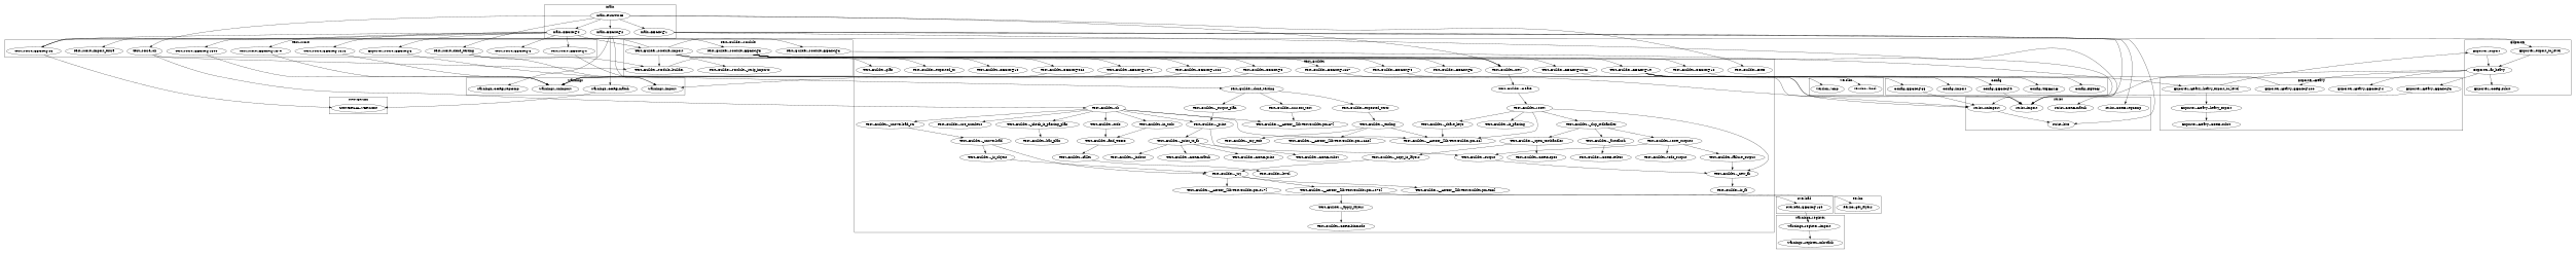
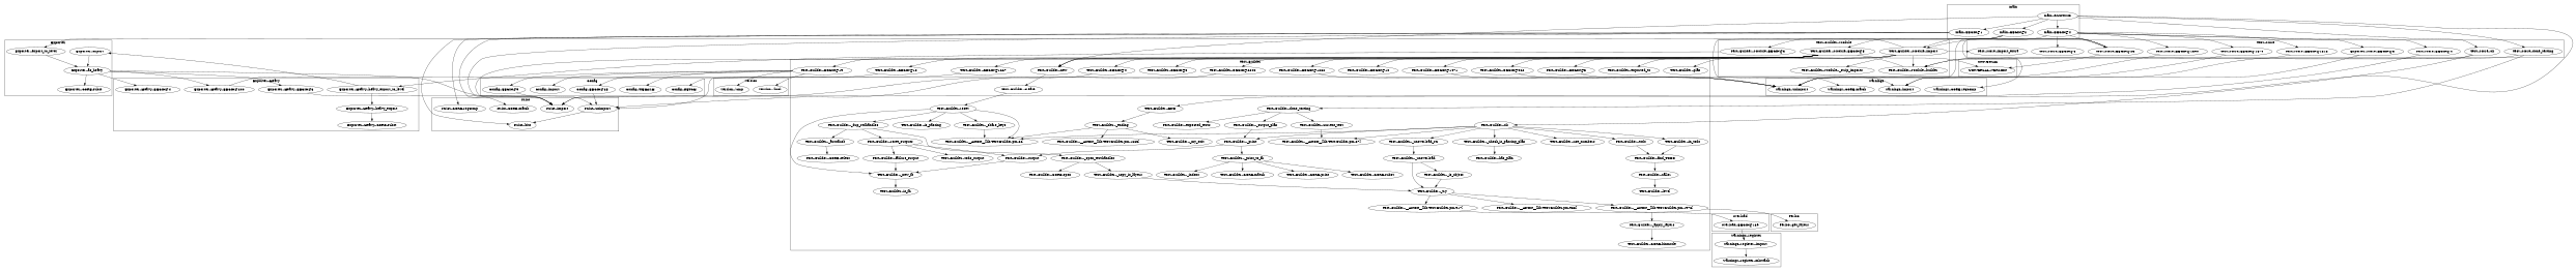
  digraph {
    "strict::CORE:match"
    "strict::unimport"
    "strict::bits"
    "strict::import"
    "strict::CORE:regcomp"
    "warnings::register::import"
    "warnings::register::mkMask"
    "Config::FETCH"
    "Config::TIEHASH"
    "Config::BEGIN@35"
    "Config::import"
    "Config::BEGIN@9"
    "Test::More::BEGIN@1313"
    "Test::More::ok"
    n15 [label="Exporter::More::BEGIN@5"]
    "Test::More::BEGIN@4"
    "Test::More::BEGIN@1390"
    "Test::More::done_testing"
    "Test::More::BEGIN@1679"
    "Test::More::BEGIN@3"
    "Test::More::BEGIN@23"
    "Test::More::import_extra"
    "UNIVERSAL::VERSION"
    "PerlIO::get_layers"
    "warnings::CORE:match"
    "warnings::import"
    "warnings::unimport"
    "warnings::CORE:regcomp"
    "main::BEGIN@4"
    "main::BEGIN@2"
    "main::RUNTIME"
    "main::BEGIN@1"
    "Test::Builder::Module::BEGIN@3"
    "Test::Builder::Module::builder"
    "Test::Builder::Module::_strip_imports"
    "Test::Builder::Module::import"
    "Test::Builder::Module::BEGIN@5"
    "Test::Builder::is_fh"
    "Test::Builder::failure_output"
    "Test::Builder::__ANON__[lib/Test/Builder.pm:1665]"
    "Test::Builder::ok"
    "Test::Builder::_share_keys"
    "Test::Builder::CORE:select"
    "Test::Builder::_ending"
    "Test::Builder::_is_object"
    "Test::Builder::CORE:open"
    "Test::Builder::END"
    "Test::Builder::BEGIN@3"
    "Test::Builder::expected_tests"
    "Test::Builder::__ANON__[lib/Test/Builder.pm:67]"
    "Test::Builder::caller"
    "Test::Builder::_print"
    "Test::Builder::_dup_stdhandles"
    "Test::Builder::_apply_layers"
    "Test::Builder::BEGIN@1282"
    "Test::Builder::BEGIN@19"
    "Test::Builder::_check_is_passing_plan"
    "Test::Builder::current_test"
    "Test::Builder::reset_outputs"
    "Test::Builder::_autoflush"
    "Test::Builder::use_numbers"
    "Test::Builder::BEGIN@18"
    "Test::Builder::_open_testhandles"
    "Test::Builder::BEGIN@1667"
    "Test::Builder::_copy_io_layers"
    "Test::Builder::CORE:match"
    "Test::Builder::BEGIN@4"
    "Test::Builder::_print_to_fh"
    "Test::Builder::plan"
    "Test::Builder::__ANON__[lib/Test/Builder.pm:917]"
    "Test::Builder::has_plan"
    "Test::Builder::BEGIN@2248"
    "Test::Builder::done_testing"
    "Test::Builder::_my_exit"
    "Test::Builder::_try"
    "Test::Builder::in_todo"
    "Test::Builder::todo_output"
    "Test::Builder::is_passing"
    "Test::Builder::BEGIN@10"
    "Test::Builder::BEGIN@1471"
    "Test::Builder::_unoverload"
    "Test::Builder::_new_fh"
    "Test::Builder::CORE:binmode"
    "Test::Builder::exported_to"
    "Test::Builder::_output_plan"
    "Test::Builder::BEGIN@962"
    "Test::Builder::find_TODO"
    "Test::Builder::level"
    "Test::Builder::CORE:print"
    "Test::Builder::__ANON__[lib/Test/Builder.pm:933]"
    "Test::Builder::BEGIN@5"
    "Test::Builder::_unoverload_str"
    "Test::Builder::__ANON__[lib/Test/Builder.pm:66]"
    "Test::Builder::__ANON__[lib/Test/Builder.pm:1973]"
    "Test::Builder::todo"
    "Test::Builder::create"
    "Test::Builder::CORE:subst"
    "Test::Builder::_indent"
    "Test::Builder::reset"
    "Test::Builder::output"
    "Test::Builder::new"
    "Exporter::Heavy::CORE:subst"
    "Exporter::Heavy::heavy_export"
    "Exporter::Heavy::heavy_export_to_level"
    "Exporter::Heavy::BEGIN@200"
    "Exporter::Heavy::BEGIN@3"
    "Exporter::Heavy::BEGIN@4"
    "Exporter::export_to_level"
    "Exporter::export"
    "Exporter::as_heavy"
    "Exporter::CORE:subst"
    "overload::BEGIN@139"
    "version::(bool"
    "version::(cmp"
    subgraph cluster_1 {
      label="strict"
      "strict::CORE:match"
      "strict::unimport"
      "strict::bits"
      "strict::import"
      "strict::CORE:regcomp"
    }
    subgraph cluster_2 {
      label="warnings::register"
      "warnings::register::import"
      "warnings::register::mkMask"
    }
    subgraph cluster_3 {
      label=Config
      "Config::FETCH"
      "Config::TIEHASH"
      "Config::BEGIN@35"
      "Config::import"
      "Config::BEGIN@9"
    }
    subgraph cluster_4 {
      label="Test::More"
      "Test::More::BEGIN@1313"
      "Test::More::ok"
      n15
      "Test::More::BEGIN@4"
      "Test::More::BEGIN@1390"
      "Test::More::done_testing"
      "Test::More::BEGIN@1679"
      "Test::More::BEGIN@3"
      "Test::More::BEGIN@23"
      "Test::More::import_extra"
    }
    subgraph cluster_5 {
      label=UNIVERSAL
      "UNIVERSAL::VERSION"
    }
    subgraph cluster_6 {
      label=PerlIO
      "PerlIO::get_layers"
    }
    subgraph cluster_7 {
      label=warnings
      "warnings::CORE:match"
      "warnings::import"
      "warnings::unimport"
      "warnings::CORE:regcomp"
    }
    subgraph cluster_8 {
      label=main
      "main::BEGIN@4"
      "main::BEGIN@2"
      "main::RUNTIME"
      "main::BEGIN@1"
    }
    subgraph cluster_9 {
      label="Test::Builder::Module"
      "Test::Builder::Module::BEGIN@3"
      "Test::Builder::Module::builder"
      "Test::Builder::Module::_strip_imports"
      "Test::Builder::Module::import"
      "Test::Builder::Module::BEGIN@5"
    }
    subgraph cluster_10 {
      label="Test::Builder"
      "Test::Builder::is_fh"
      "Test::Builder::failure_output"
      "Test::Builder::__ANON__[lib/Test/Builder.pm:1665]"
      "Test::Builder::ok"
      "Test::Builder::_share_keys"
      "Test::Builder::CORE:select"
      "Test::Builder::_ending"
      "Test::Builder::_is_object"
      "Test::Builder::CORE:open"
      "Test::Builder::END"
      "Test::Builder::BEGIN@3"
      "Test::Builder::expected_tests"
      "Test::Builder::__ANON__[lib/Test/Builder.pm:67]"
      "Test::Builder::caller"
      "Test::Builder::_print"
      "Test::Builder::_dup_stdhandles"
      "Test::Builder::_apply_layers"
      "Test::Builder::BEGIN@1282"
      "Test::Builder::BEGIN@19"
      "Test::Builder::_check_is_passing_plan"
      "Test::Builder::current_test"
      "Test::Builder::reset_outputs"
      "Test::Builder::_autoflush"
      "Test::Builder::use_numbers"
      "Test::Builder::BEGIN@18"
      "Test::Builder::_open_testhandles"
      "Test::Builder::BEGIN@1667"
      "Test::Builder::_copy_io_layers"
      "Test::Builder::CORE:match"
      "Test::Builder::BEGIN@4"
      "Test::Builder::_print_to_fh"
      "Test::Builder::plan"
      "Test::Builder::__ANON__[lib/Test/Builder.pm:917]"
      "Test::Builder::has_plan"
      "Test::Builder::BEGIN@2248"
      "Test::Builder::done_testing"
      "Test::Builder::_my_exit"
      "Test::Builder::_try"
      "Test::Builder::in_todo"
      "Test::Builder::todo_output"
      "Test::Builder::is_passing"
      "Test::Builder::BEGIN@10"
      "Test::Builder::BEGIN@1471"
      "Test::Builder::_unoverload"
      "Test::Builder::_new_fh"
      "Test::Builder::CORE:binmode"
      "Test::Builder::exported_to"
      "Test::Builder::_output_plan"
      "Test::Builder::BEGIN@962"
      "Test::Builder::find_TODO"
      "Test::Builder::level"
      "Test::Builder::CORE:print"
      "Test::Builder::__ANON__[lib/Test/Builder.pm:933]"
      "Test::Builder::BEGIN@5"
      "Test::Builder::_unoverload_str"
      "Test::Builder::__ANON__[lib/Test/Builder.pm:66]"
      "Test::Builder::__ANON__[lib/Test/Builder.pm:1973]"
      "Test::Builder::todo"
      "Test::Builder::create"
      "Test::Builder::CORE:subst"
      "Test::Builder::_indent"
      "Test::Builder::reset"
      "Test::Builder::output"
      "Test::Builder::new"
    }
    subgraph cluster_11 {
      label="Exporter::Heavy"
      "Exporter::Heavy::CORE:subst"
      "Exporter::Heavy::heavy_export"
      "Exporter::Heavy::heavy_export_to_level"
      "Exporter::Heavy::BEGIN@200"
      "Exporter::Heavy::BEGIN@3"
      "Exporter::Heavy::BEGIN@4"
    }
    subgraph cluster_12 {
      label=Exporter
      "Exporter::export_to_level"
      "Exporter::export"
      "Exporter::as_heavy"
      "Exporter::CORE:subst"
    }
    subgraph cluster_13 {
      label=overload
      "overload::BEGIN@139"
    }
    subgraph cluster_14 {
      label=version
      "version::(bool"
      "version::(cmp"
    }
    "strict::unimport" -> "strict::bits"
    "warnings::register::import" -> "warnings::register::mkMask"
    "Config::BEGIN@35" -> "strict::unimport"
    "Config::BEGIN@9" -> "strict::import"
    "Test::More::BEGIN@1313" -> "warnings::unimport"
    "Test::More::ok" -> "Test::Builder::Module::builder"
    "Test::More::ok" -> "Test::Builder::ok"
    n15 -> "warnings::import"
    "Test::More::BEGIN@4" -> "strict::import"
    "Test::More::BEGIN@1390" -> "warnings::unimport"
    "Test::More::done_testing" -> "Test::Builder::Module::builder"
    "Test::More::done_testing" -> "Test::Builder::done_testing"
    "Test::More::BEGIN@1679" -> "warnings::unimport"
    "Test::More::BEGIN@23" -> "UNIVERSAL::VERSION"
    "Test::More::BEGIN@23" -> "Test::Builder::Module::BEGIN@3"
+   "Test::More::BEGIN@23" -> "Test::Builder::Module::import"
    "Test::More::BEGIN@23" -> "Test::Builder::Module::BEGIN@5"
    "main::BEGIN@4" -> "Test::More::BEGIN@1313"
    "main::BEGIN@4" -> n15
    "main::BEGIN@4" -> "Test::More::BEGIN@4"
    "main::BEGIN@4" -> "Test::More::BEGIN@1390"
    "main::BEGIN@4" -> "Test::More::BEGIN@1679"
    "main::BEGIN@4" -> "Test::More::BEGIN@3"
    "main::BEGIN@4" -> "Test::More::BEGIN@23"
    "main::BEGIN@4" -> "Test::Builder::Module::import"
    "main::BEGIN@2" -> "warnings::CORE:match"
    "main::BEGIN@2" -> "warnings::import"
    "main::BEGIN@2" -> "warnings::CORE:regcomp"
    "main::RUNTIME" -> "Test::More::ok"
    "main::RUNTIME" -> "Test::More::done_testing"
    "main::RUNTIME" -> "main::BEGIN@4"
    "main::RUNTIME" -> "main::BEGIN@2"
    "main::RUNTIME" -> "main::BEGIN@1"
    "main::RUNTIME" -> "Test::Builder::END"
    "main::RUNTIME" -> "Test::Builder::new"
    "main::BEGIN@1" -> "strict::CORE:match"
    "main::BEGIN@1" -> "strict::bits"
    "main::BEGIN@1" -> "strict::import"
    "main::BEGIN@1" -> "strict::CORE:regcomp"
    "Test::Builder::Module::BEGIN@3" -> "strict::import"
    "Test::Builder::Module::builder" -> "Test::Builder::new"
    "Test::Builder::Module::import" -> "Test::More::import_extra"
    "Test::Builder::Module::import" -> "Test::Builder::Module::builder"
    "Test::Builder::Module::import" -> "Test::Builder::Module::_strip_imports"
    "Test::Builder::Module::import" -> "Test::Builder::plan"
    "Test::Builder::Module::import" -> "Test::Builder::exported_to"
    "Test::Builder::Module::import" -> "Exporter::Heavy::heavy_export_to_level"
    "Test::Builder::Module::import" -> "Exporter::export_to_level"
-   "warnings::CORE:match" -> "UNIVERSAL::VERSION"
+   "Test::Builder::Module::BEGIN@5" -> "UNIVERSAL::VERSION"
    "Test::Builder::Module::BEGIN@5" -> "Test::Builder::BEGIN@3"
    "Test::Builder::Module::BEGIN@5" -> "Test::Builder::BEGIN@1282"
    "Test::Builder::Module::BEGIN@5" -> "Test::Builder::BEGIN@19"
    "Test::Builder::Module::BEGIN@5" -> "Test::Builder::BEGIN@18"
    "Test::Builder::Module::BEGIN@5" -> "Test::Builder::BEGIN@1667"
    "Test::Builder::Module::BEGIN@5" -> "Test::Builder::BEGIN@4"
    "Test::Builder::Module::BEGIN@5" -> "Test::Builder::BEGIN@2248"
    "Test::Builder::Module::BEGIN@5" -> "Test::Builder::BEGIN@10"
    "Test::Builder::Module::BEGIN@5" -> "Test::Builder::BEGIN@1471"
    "Test::Builder::Module::BEGIN@5" -> "Test::Builder::BEGIN@962"
    "Test::Builder::Module::BEGIN@5" -> "Test::Builder::BEGIN@5"
    "Test::Builder::Module::BEGIN@5" -> "Test::Builder::new"
    "Test::Builder::failure_output" -> "Test::Builder::_new_fh"
    "Test::Builder::ok" -> "Test::Builder::__ANON__[lib/Test/Builder.pm:67]"
    "Test::Builder::ok" -> "Test::Builder::_print"
    "Test::Builder::ok" -> "Test::Builder::_check_is_passing_plan"
    "Test::Builder::ok" -> "Test::Builder::use_numbers"
    "Test::Builder::ok" -> "Test::Builder::in_todo"
    "Test::Builder::ok" -> "Test::Builder::_unoverload_str"
    "Test::Builder::ok" -> "Test::Builder::__ANON__[lib/Test/Builder.pm:66]"
    "Test::Builder::ok" -> "Test::Builder::todo"
    "Test::Builder::_share_keys" -> "Test::Builder::__ANON__[lib/Test/Builder.pm:66]"
    "Test::Builder::_ending" -> "Test::Builder::__ANON__[lib/Test/Builder.pm:1665]"
    "Test::Builder::_ending" -> "Test::Builder::_my_exit"
    "Test::Builder::_ending" -> "Test::Builder::__ANON__[lib/Test/Builder.pm:66]"
    "Test::Builder::_is_object" -> "Test::Builder::_try"
-   "Test::Builder::expected_tests" -> "Test::Builder::_ending"
+   "Test::Builder::END" -> "Test::Builder::_ending"
    "Test::Builder::caller" -> "Test::Builder::level"
    "Test::Builder::_print" -> "Test::Builder::_print_to_fh"
    "Test::Builder::_print" -> "Test::Builder::output"
    "Test::Builder::_dup_stdhandles" -> "Test::Builder::reset_outputs"
    "Test::Builder::_dup_stdhandles" -> "Test::Builder::_autoflush"
    "Test::Builder::_dup_stdhandles" -> "Test::Builder::_open_testhandles"
    "Test::Builder::_apply_layers" -> "Test::Builder::CORE:binmode"
    "Test::Builder::BEGIN@1282" -> "warnings::unimport"
    "Test::Builder::BEGIN@19" -> "Config::TIEHASH"
    "Test::Builder::BEGIN@19" -> "Config::BEGIN@35"
    "Test::Builder::BEGIN@19" -> "Config::import"
    "Test::Builder::BEGIN@19" -> "Config::BEGIN@9"
    "Test::Builder::BEGIN@19" -> "version::(bool"
    "Test::Builder::BEGIN@19" -> "version::(cmp"
    "Test::Builder::_check_is_passing_plan" -> "Test::Builder::has_plan"
    "Test::Builder::current_test" -> "Test::Builder::__ANON__[lib/Test/Builder.pm:67]"
    "Test::Builder::reset_outputs" -> "Test::Builder::failure_output"
    "Test::Builder::reset_outputs" -> "Test::Builder::todo_output"
    "Test::Builder::reset_outputs" -> "Test::Builder::output"
    "Test::Builder::_autoflush" -> "Test::Builder::CORE:select"
    "Test::Builder::BEGIN@18" -> "Config::FETCH"
    "Test::Builder::_open_testhandles" -> "Test::Builder::CORE:open"
    "Test::Builder::_open_testhandles" -> "Test::Builder::_copy_io_layers"
    "Test::Builder::BEGIN@1667" -> "strict::unimport"
    "Test::Builder::_copy_io_layers" -> "Test::Builder::_try"
    "Test::Builder::BEGIN@4" -> "strict::import"
    "Test::Builder::_print_to_fh" -> "Test::Builder::CORE:match"
    "Test::Builder::_print_to_fh" -> "Test::Builder::CORE:print"
    "Test::Builder::_print_to_fh" -> "Test::Builder::CORE:subst"
    "Test::Builder::_print_to_fh" -> "Test::Builder::_indent"
    "Test::Builder::__ANON__[lib/Test/Builder.pm:917]" -> "overload::BEGIN@139"
    "Test::Builder::BEGIN@2248" -> "strict::unimport"
    "Test::Builder::done_testing" -> "Test::Builder::expected_tests"
    "Test::Builder::done_testing" -> "Test::Builder::current_test"
    "Test::Builder::done_testing" -> "Test::Builder::_output_plan"
    "Test::Builder::_try" -> "Test::Builder::__ANON__[lib/Test/Builder.pm:917]"
    "Test::Builder::_try" -> "Test::Builder::__ANON__[lib/Test/Builder.pm:933]"
    "Test::Builder::_try" -> "Test::Builder::__ANON__[lib/Test/Builder.pm:1973]"
    "Test::Builder::in_todo" -> "Test::Builder::find_TODO"
    "Test::Builder::BEGIN@1471" -> "warnings::unimport"
    "Test::Builder::_unoverload" -> "Test::Builder::_is_object"
    "Test::Builder::_unoverload" -> "Test::Builder::_try"
    "Test::Builder::_new_fh" -> "Test::Builder::is_fh"
    "Test::Builder::_output_plan" -> "Test::Builder::_print"
    "Test::Builder::BEGIN@962" -> "warnings::unimport"
    "Test::Builder::find_TODO" -> "Test::Builder::caller"
    "Test::Builder::BEGIN@5" -> "warnings::import"
    "Test::Builder::_unoverload_str" -> "Test::Builder::_unoverload"
    "Test::Builder::__ANON__[lib/Test/Builder.pm:1973]" -> "PerlIO::get_layers"
    "Test::Builder::__ANON__[lib/Test/Builder.pm:1973]" -> "Test::Builder::_apply_layers"
    "Test::Builder::todo" -> "Test::Builder::find_TODO"
    "Test::Builder::create" -> "Test::Builder::reset"
    "Test::Builder::reset" -> "Test::Builder::_share_keys"
    "Test::Builder::reset" -> "Test::Builder::_dup_stdhandles"
    "Test::Builder::reset" -> "Test::Builder::is_passing"
    "Test::Builder::reset" -> "Test::Builder::_new_fh"
    "Test::Builder::reset" -> "Test::Builder::__ANON__[lib/Test/Builder.pm:66]"
    "Test::Builder::output" -> "Test::Builder::_new_fh"
    "Test::Builder::new" -> "Test::Builder::create"
    "Exporter::Heavy::heavy_export" -> "Exporter::Heavy::CORE:subst"
    "Exporter::Heavy::heavy_export_to_level" -> "Exporter::Heavy::heavy_export"
    "Exporter::Heavy::heavy_export_to_level" -> "Exporter::export"
    "Exporter::Heavy::BEGIN@200" -> "warnings::unimport"
    "Exporter::Heavy::BEGIN@3" -> "strict::import"
    "Exporter::export_to_level" -> "Exporter::as_heavy"
    "Exporter::export" -> "Exporter::as_heavy"
    "Exporter::as_heavy" -> "strict::unimport"
    "Exporter::as_heavy" -> "Exporter::Heavy::BEGIN@200"
    "Exporter::as_heavy" -> "Exporter::Heavy::BEGIN@3"
    "Exporter::as_heavy" -> "Exporter::Heavy::BEGIN@4"
    "Exporter::as_heavy" -> "Exporter::CORE:subst"
    "overload::BEGIN@139" -> "warnings::register::import"
  }
